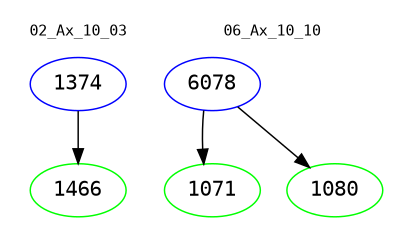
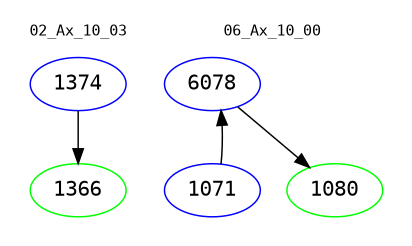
  digraph {
    fontname="DejaVu Sans Mono"
    node [color=blue fontname="DejaVu Sans Mono"]
    edge [color=black fontname="DejaVu Sans Mono"]
    n1 [label=1374]
-   n2 [color=green label=1466]
+   n2 [color=green label=1366]
    n3 [label=6078]
-   n4 [color=green label=1071]
+   n4 [label=1071]
    n5 [color=green label=1080]
    subgraph cluster_1 {
      color=white
      fontsize=10
      label="02_Ax_10_03"
      n1
      n2
    }
    subgraph cluster_2 {
      color=white
      fontsize=10
-     label="06_Ax_10_10"
+     label="06_Ax_10_00"
      n3
      n4
      n5
    }
    n1 -> n2
-   n3 -> n4
+   n4 -> n3
    n3 -> n5
  }
